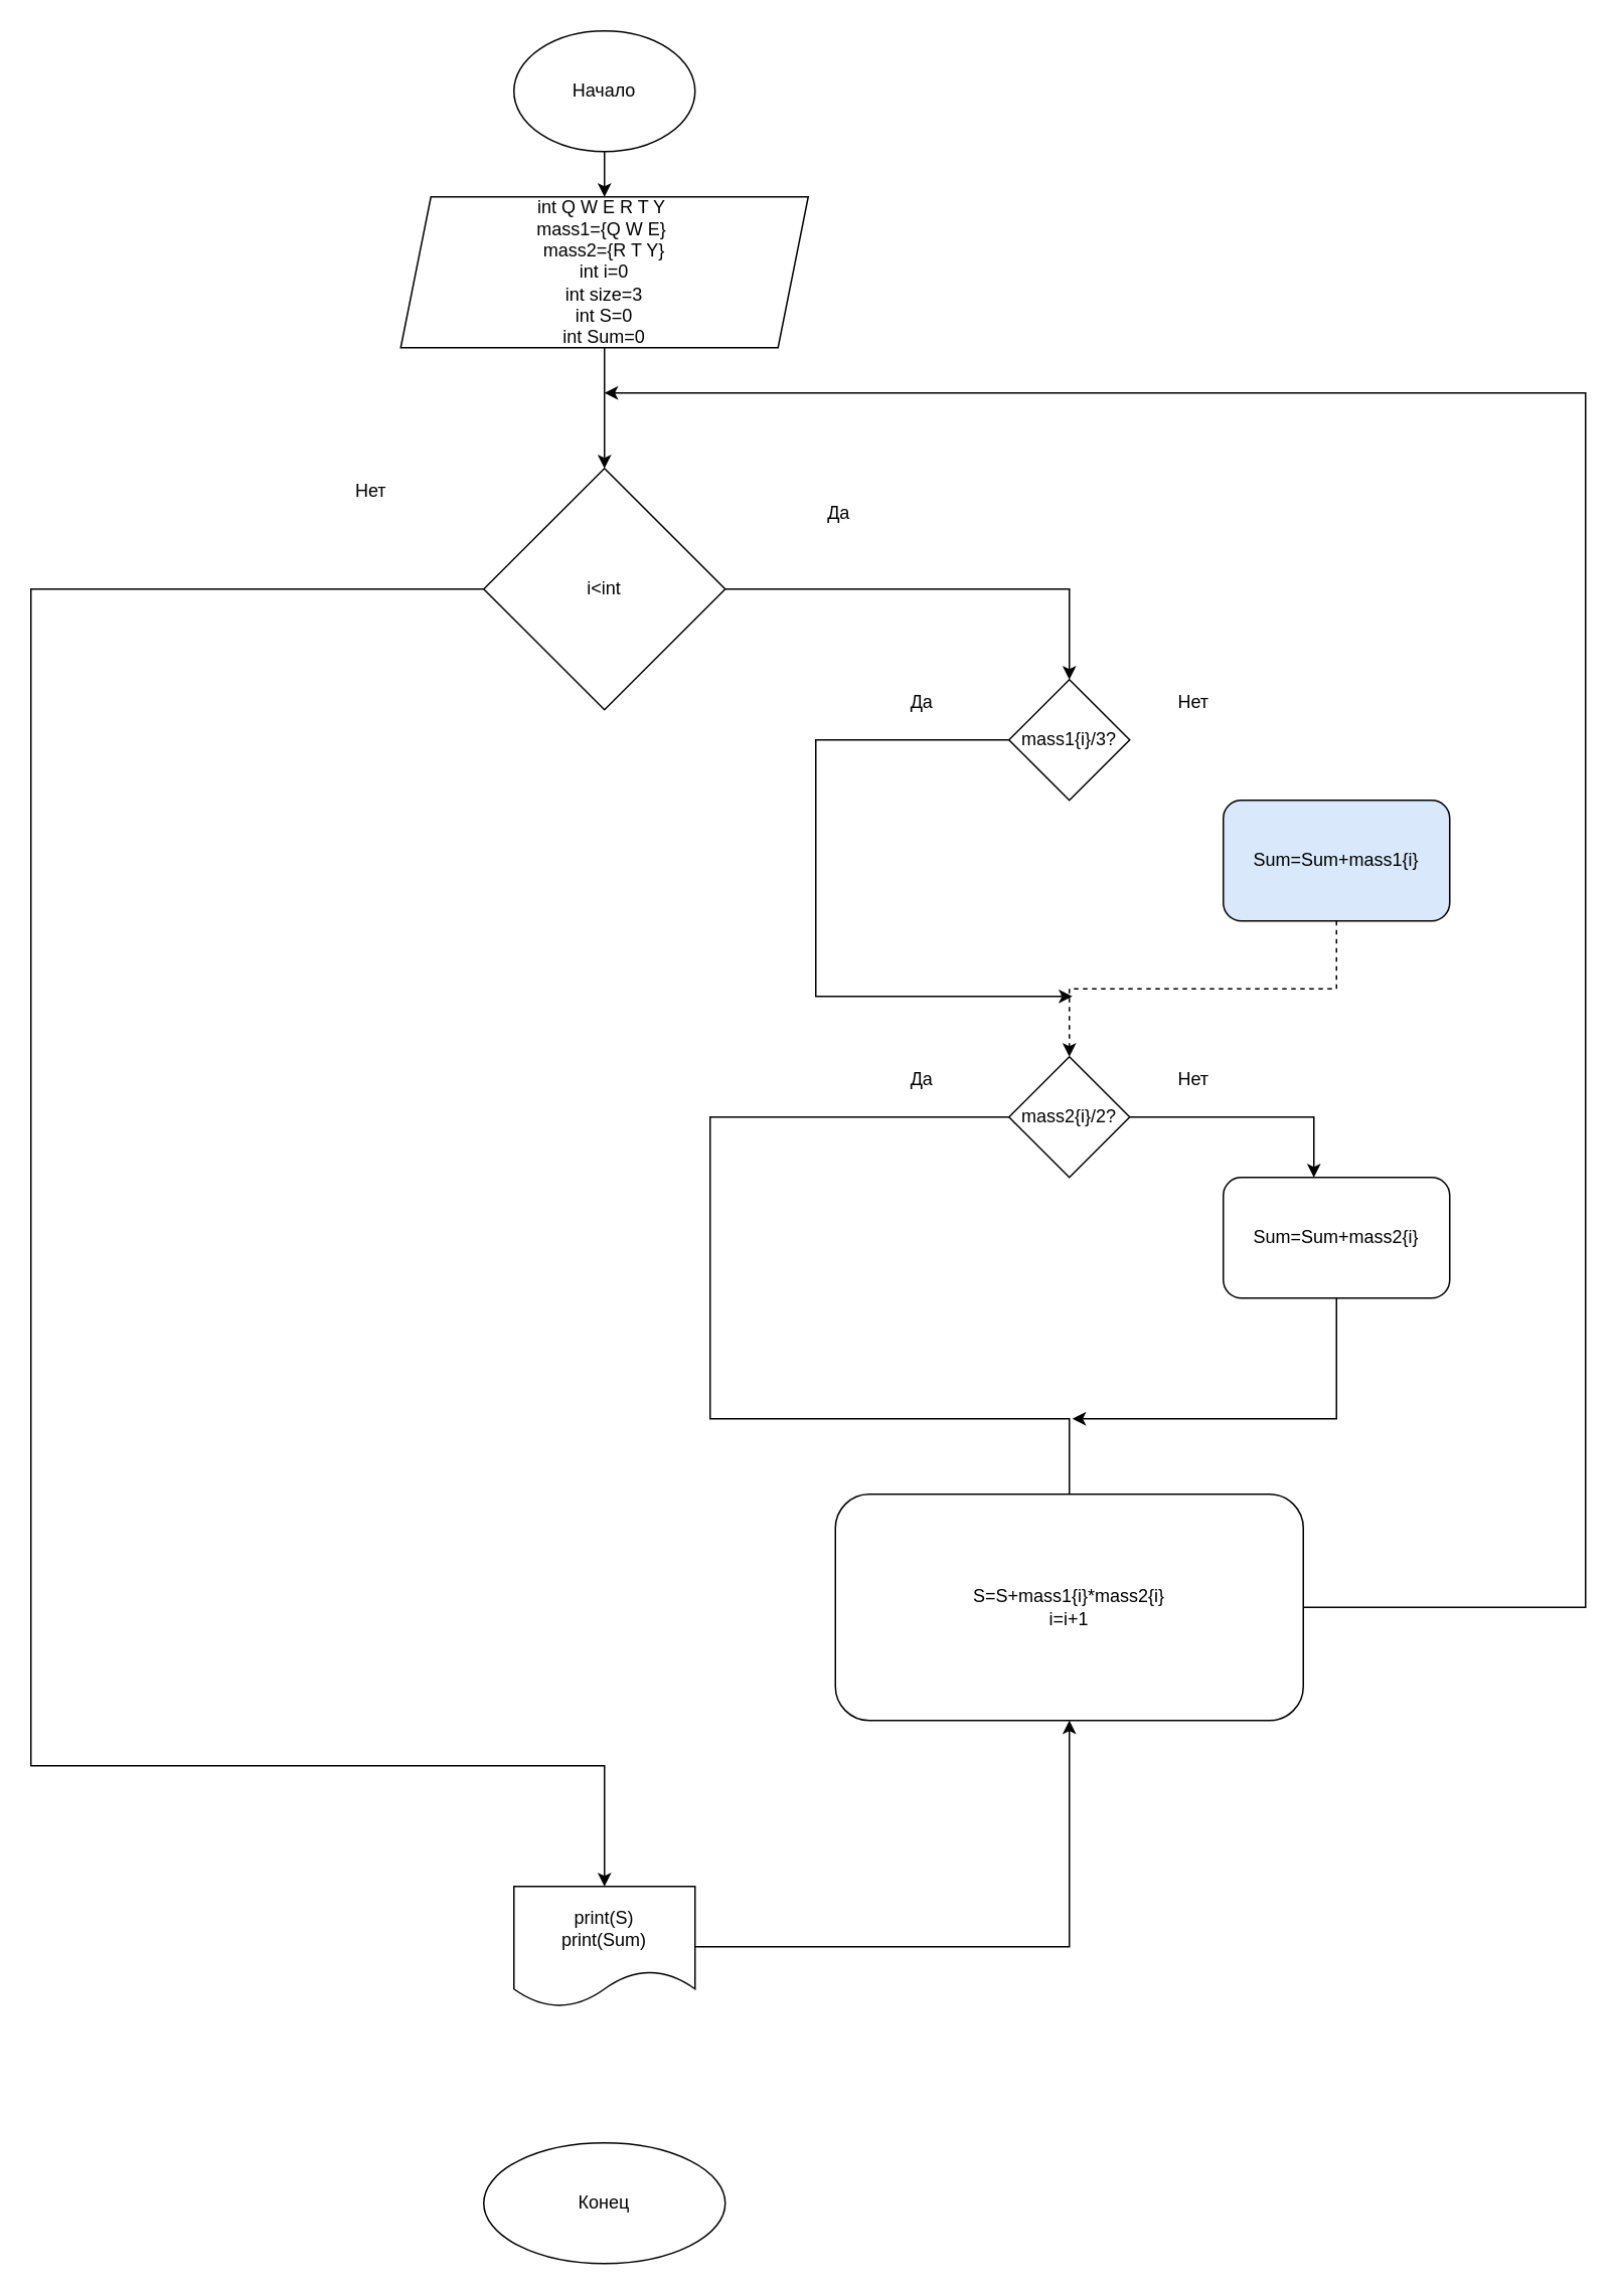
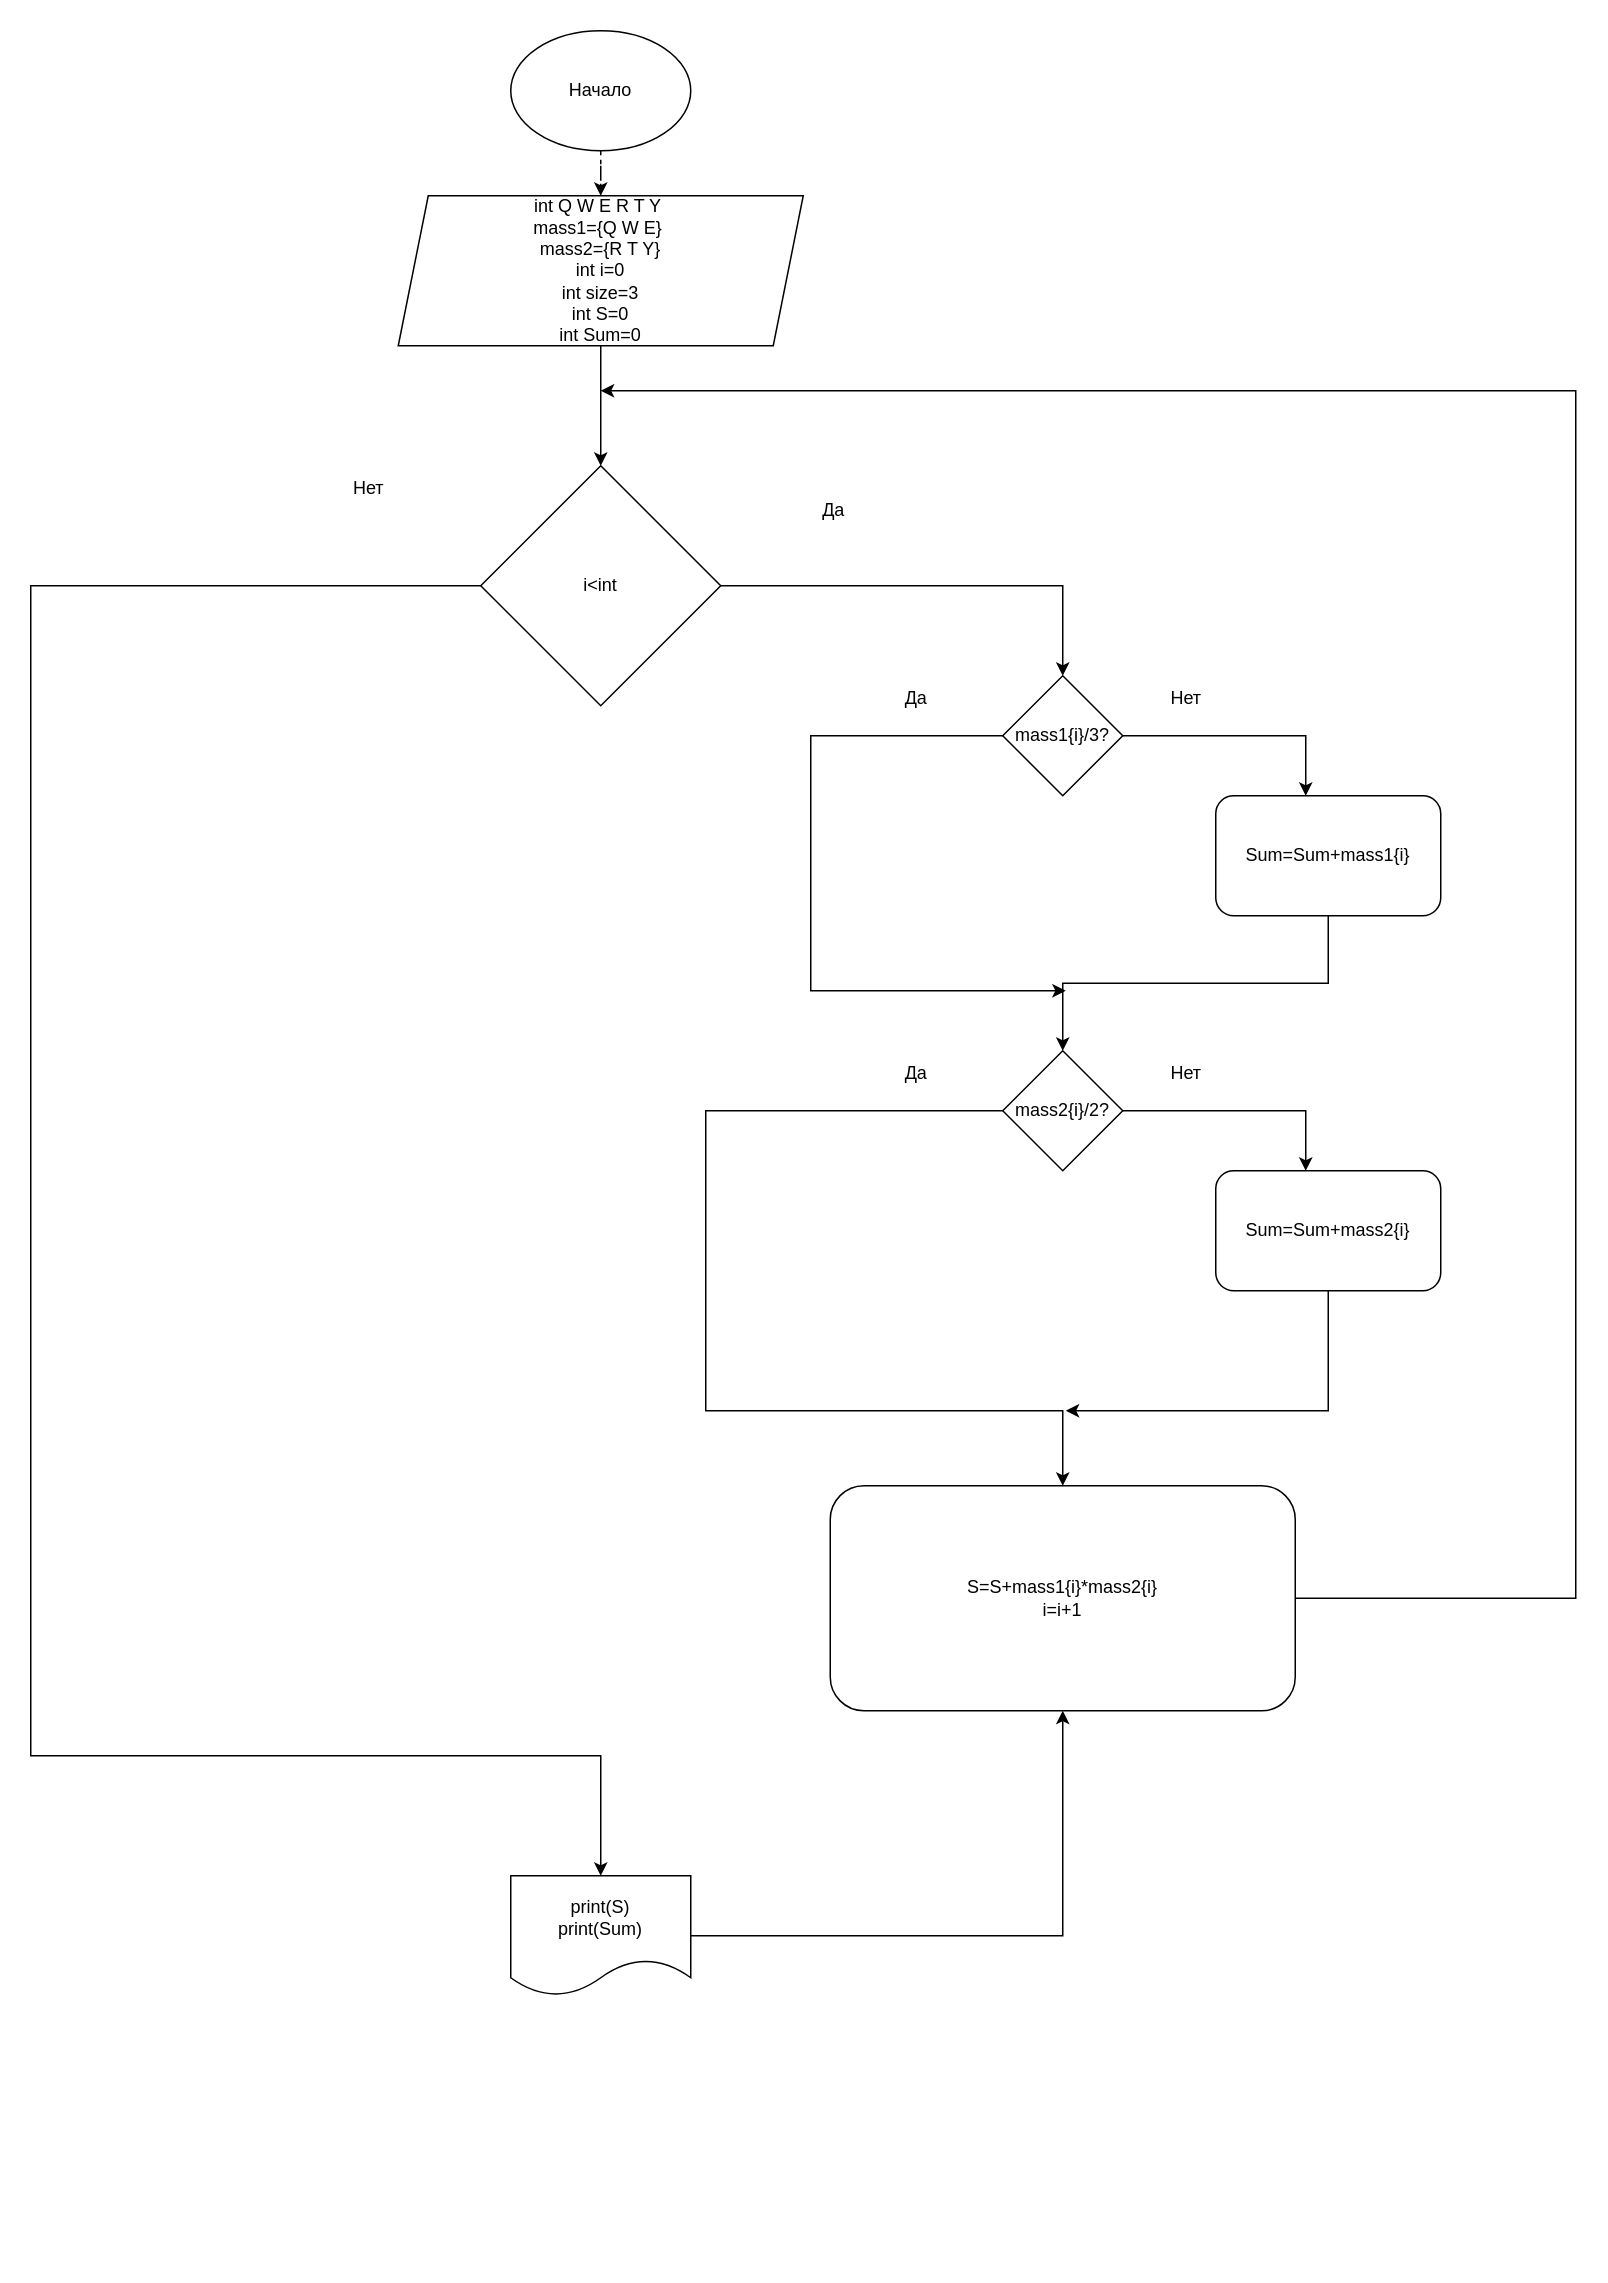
  <mxCell id="0" />
  <mxCell id="1" parent="0" />
- <mxCell id="2" value="" style="edgeStyle=orthogonalEdgeStyle;rounded=0;orthogonalLoop=1;jettySize=auto;html=1;" edge="1" parent="1" source="3" target="5"><mxGeometry relative="1" as="geometry" /></mxCell>
+ <mxCell id="2" value="" style="edgeStyle=orthogonalEdgeStyle;rounded=0;orthogonalLoop=1;jettySize=auto;html=1;dashed=1;" edge="1" parent="1" source="3" target="5"><mxGeometry relative="1" as="geometry" /></mxCell>
  <mxCell id="3" value="Начало" style="ellipse;whiteSpace=wrap;html=1;" vertex="1" parent="1"><mxGeometry x="340" y="20" width="120" height="80" as="geometry" /></mxCell>
  <mxCell id="4" style="edgeStyle=orthogonalEdgeStyle;rounded=0;orthogonalLoop=1;jettySize=auto;html=1;exitX=0.5;exitY=1;exitDx=0;exitDy=0;entryX=0.5;entryY=0;entryDx=0;entryDy=0;" edge="1" parent="1" source="5" target="8"><mxGeometry relative="1" as="geometry" /></mxCell>
  <mxCell id="5" value="int Q W E R T Y&amp;nbsp;&lt;br&gt;mass1={Q W E}&amp;nbsp;&lt;br&gt;mass2={R T Y}&lt;br&gt;int i=0&lt;br&gt;int size=3&lt;br&gt;int S=0&lt;br&gt;int Sum=0" style="shape=parallelogram;perimeter=parallelogramPerimeter;whiteSpace=wrap;html=1;fixedSize=1;" vertex="1" parent="1"><mxGeometry x="265" y="130" width="270" height="100" as="geometry" /></mxCell>
  <mxCell id="6" value="" style="edgeStyle=orthogonalEdgeStyle;rounded=0;orthogonalLoop=1;jettySize=auto;html=1;" edge="1" parent="1" source="8" target="15"><mxGeometry relative="1" as="geometry"><Array as="points"><mxPoint x="708" y="390" /></Array></mxGeometry></mxCell>
  <mxCell id="7" value="" style="edgeStyle=orthogonalEdgeStyle;rounded=0;orthogonalLoop=1;jettySize=auto;html=1;" edge="1" parent="1" source="8" target="28"><mxGeometry relative="1" as="geometry"><Array as="points"><mxPoint x="20" y="390" /><mxPoint x="20" y="1170" /><mxPoint x="400" y="1170" /></Array></mxGeometry></mxCell>
  <mxCell id="8" value="i&amp;lt;int" style="rhombus;whiteSpace=wrap;html=1;" vertex="1" parent="1"><mxGeometry x="320" y="310" width="160" height="160" as="geometry" /></mxCell>
  <mxCell id="9" style="edgeStyle=orthogonalEdgeStyle;rounded=0;orthogonalLoop=1;jettySize=auto;html=1;exitX=1;exitY=0.5;exitDx=0;exitDy=0;" edge="1" parent="1" source="10"><mxGeometry relative="1" as="geometry"><mxPoint x="400" y="260" as="targetPoint" /><Array as="points"><mxPoint x="1050" y="1065" /><mxPoint x="1050" y="260" /></Array></mxGeometry></mxCell>
  <mxCell id="10" value="S=S+mass1{i}*mass2{i}&lt;br&gt;i=i+1" style="rounded=1;whiteSpace=wrap;html=1;" vertex="1" parent="1"><mxGeometry x="553" y="990" width="310" height="150" as="geometry" /></mxCell>
  <mxCell id="11" value="Да" style="text;html=1;align=center;verticalAlign=middle;resizable=0;points=[];autosize=1;strokeColor=none;fillColor=none;" vertex="1" parent="1"><mxGeometry x="535" y="325" width="40" height="30" as="geometry" /></mxCell>
  <mxCell id="12" value="Нет" style="text;html=1;align=center;verticalAlign=middle;resizable=0;points=[];autosize=1;strokeColor=none;fillColor=none;" vertex="1" parent="1"><mxGeometry x="225" y="310" width="40" height="30" as="geometry" /></mxCell>
+ <mxCell id="13" value="" style="edgeStyle=orthogonalEdgeStyle;rounded=0;orthogonalLoop=1;jettySize=auto;html=1;" edge="1" parent="1" source="15" target="18"><mxGeometry relative="1" as="geometry"><Array as="points"><mxPoint x="870" y="490" /></Array></mxGeometry></mxCell>
  <mxCell id="14" style="edgeStyle=orthogonalEdgeStyle;rounded=0;orthogonalLoop=1;jettySize=auto;html=1;exitX=0;exitY=0.5;exitDx=0;exitDy=0;" edge="1" parent="1" source="15"><mxGeometry relative="1" as="geometry"><mxPoint x="710" y="660" as="targetPoint" /><Array as="points"><mxPoint x="540" y="490" /><mxPoint x="540" y="660" /></Array></mxGeometry></mxCell>
  <mxCell id="15" value="mass1{i}/3?" style="rhombus;whiteSpace=wrap;html=1;" vertex="1" parent="1"><mxGeometry x="668" y="450" width="80" height="80" as="geometry" /></mxCell>
  <mxCell id="16" value="Да" style="text;html=1;align=center;verticalAlign=middle;resizable=0;points=[];autosize=1;strokeColor=none;fillColor=none;" vertex="1" parent="1"><mxGeometry x="590" y="450" width="40" height="30" as="geometry" /></mxCell>
- <mxCell id="17" style="edgeStyle=orthogonalEdgeStyle;rounded=0;orthogonalLoop=1;jettySize=auto;html=1;exitX=0.5;exitY=1;exitDx=0;exitDy=0;entryX=0.5;entryY=0;entryDx=0;entryDy=0;dashed=1;" edge="1" parent="1" source="18" target="22"><mxGeometry relative="1" as="geometry" /></mxCell>
- <mxCell id="18" value="Sum=Sum+mass1{i}" style="rounded=1;whiteSpace=wrap;html=1;fillColor=#dae8fc;" vertex="1" parent="1"><mxGeometry x="810" y="530" width="150" height="80" as="geometry" /></mxCell>
+ <mxCell id="17" style="edgeStyle=orthogonalEdgeStyle;rounded=0;orthogonalLoop=1;jettySize=auto;html=1;exitX=0.5;exitY=1;exitDx=0;exitDy=0;entryX=0.5;entryY=0;entryDx=0;entryDy=0;" edge="1" parent="1" source="18" target="22"><mxGeometry relative="1" as="geometry" /></mxCell>
+ <mxCell id="18" value="Sum=Sum+mass1{i}" style="rounded=1;whiteSpace=wrap;html=1;" vertex="1" parent="1"><mxGeometry x="810" y="530" width="150" height="80" as="geometry" /></mxCell>
  <mxCell id="19" value="Нет" style="text;html=1;align=center;verticalAlign=middle;resizable=0;points=[];autosize=1;strokeColor=none;fillColor=none;" vertex="1" parent="1"><mxGeometry x="770" y="450" width="40" height="30" as="geometry" /></mxCell>
  <mxCell id="20" value="" style="edgeStyle=orthogonalEdgeStyle;rounded=0;orthogonalLoop=1;jettySize=auto;html=1;" edge="1" parent="1" source="22" target="25"><mxGeometry relative="1" as="geometry"><Array as="points"><mxPoint x="870" y="740" /></Array></mxGeometry></mxCell>
- <mxCell id="21" style="edgeStyle=orthogonalEdgeStyle;rounded=0;orthogonalLoop=1;jettySize=auto;html=1;exitX=0;exitY=0.5;exitDx=0;exitDy=0;entryX=0.5;entryY=0;entryDx=0;entryDy=0;endArrow=none;" edge="1" parent="1" source="22" target="10"><mxGeometry relative="1" as="geometry"><Array as="points"><mxPoint x="470" y="740" /><mxPoint x="470" y="940" /><mxPoint x="708" y="940" /></Array></mxGeometry></mxCell>
+ <mxCell id="21" style="edgeStyle=orthogonalEdgeStyle;rounded=0;orthogonalLoop=1;jettySize=auto;html=1;exitX=0;exitY=0.5;exitDx=0;exitDy=0;entryX=0.5;entryY=0;entryDx=0;entryDy=0;" edge="1" parent="1" source="22" target="10"><mxGeometry relative="1" as="geometry"><Array as="points"><mxPoint x="470" y="740" /><mxPoint x="470" y="940" /><mxPoint x="708" y="940" /></Array></mxGeometry></mxCell>
  <mxCell id="22" value="mass2{i}/2?" style="rhombus;whiteSpace=wrap;html=1;" vertex="1" parent="1"><mxGeometry x="668" y="700" width="80" height="80" as="geometry" /></mxCell>
  <mxCell id="23" value="Да" style="text;html=1;align=center;verticalAlign=middle;resizable=0;points=[];autosize=1;strokeColor=none;fillColor=none;" vertex="1" parent="1"><mxGeometry x="590" y="700" width="40" height="30" as="geometry" /></mxCell>
  <mxCell id="24" style="edgeStyle=orthogonalEdgeStyle;rounded=0;orthogonalLoop=1;jettySize=auto;html=1;exitX=0.5;exitY=1;exitDx=0;exitDy=0;" edge="1" parent="1" source="25"><mxGeometry relative="1" as="geometry"><mxPoint x="710" y="940" as="targetPoint" /><Array as="points"><mxPoint x="885" y="940" /></Array></mxGeometry></mxCell>
  <mxCell id="25" value="Sum=Sum+mass2{i}" style="rounded=1;whiteSpace=wrap;html=1;" vertex="1" parent="1"><mxGeometry x="810" y="780" width="150" height="80" as="geometry" /></mxCell>
  <mxCell id="26" value="Нет" style="text;html=1;align=center;verticalAlign=middle;resizable=0;points=[];autosize=1;strokeColor=none;fillColor=none;" vertex="1" parent="1"><mxGeometry x="770" y="700" width="40" height="30" as="geometry" /></mxCell>
  <mxCell id="27" value="" style="edgeStyle=orthogonalEdgeStyle;rounded=0;orthogonalLoop=1;jettySize=auto;html=1;" edge="1" parent="1" source="28" target="10"><mxGeometry relative="1" as="geometry" /></mxCell>
  <mxCell id="28" value="print(S)&lt;br&gt;print(Sum)" style="shape=document;whiteSpace=wrap;html=1;boundedLbl=1;" vertex="1" parent="1"><mxGeometry x="340" y="1250" width="120" height="80" as="geometry" /></mxCell>
- <mxCell id="29" value="Конец" style="ellipse;whiteSpace=wrap;html=1;" vertex="1" parent="1"><mxGeometry x="320" y="1420" width="160" height="80" as="geometry" /></mxCell>
